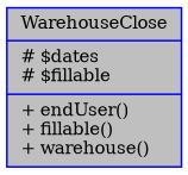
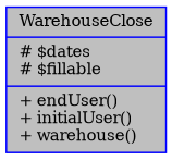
  digraph {
    fontname="DejaVu Serif"
-   n1 [color=blue fillcolor=grey75 fontcolor=black fontname="DejaVu Serif" fontsize=10 height=0.2 label="{WarehouseClose\n|# $dates\l# $fillable\l|+ endUser()\l+ fillable()\l+ warehouse()\l}" shape=record style=filled width=0.4]
+   n1 [color=blue fillcolor=grey75 fontcolor=black fontname="DejaVu Serif" fontsize=10 height=0.2 label="{WarehouseClose\n|# $dates\l# $fillable\l|+ endUser()\l+ initialUser()\l+ warehouse()\l}" shape=record style=filled width=0.4]
  }
